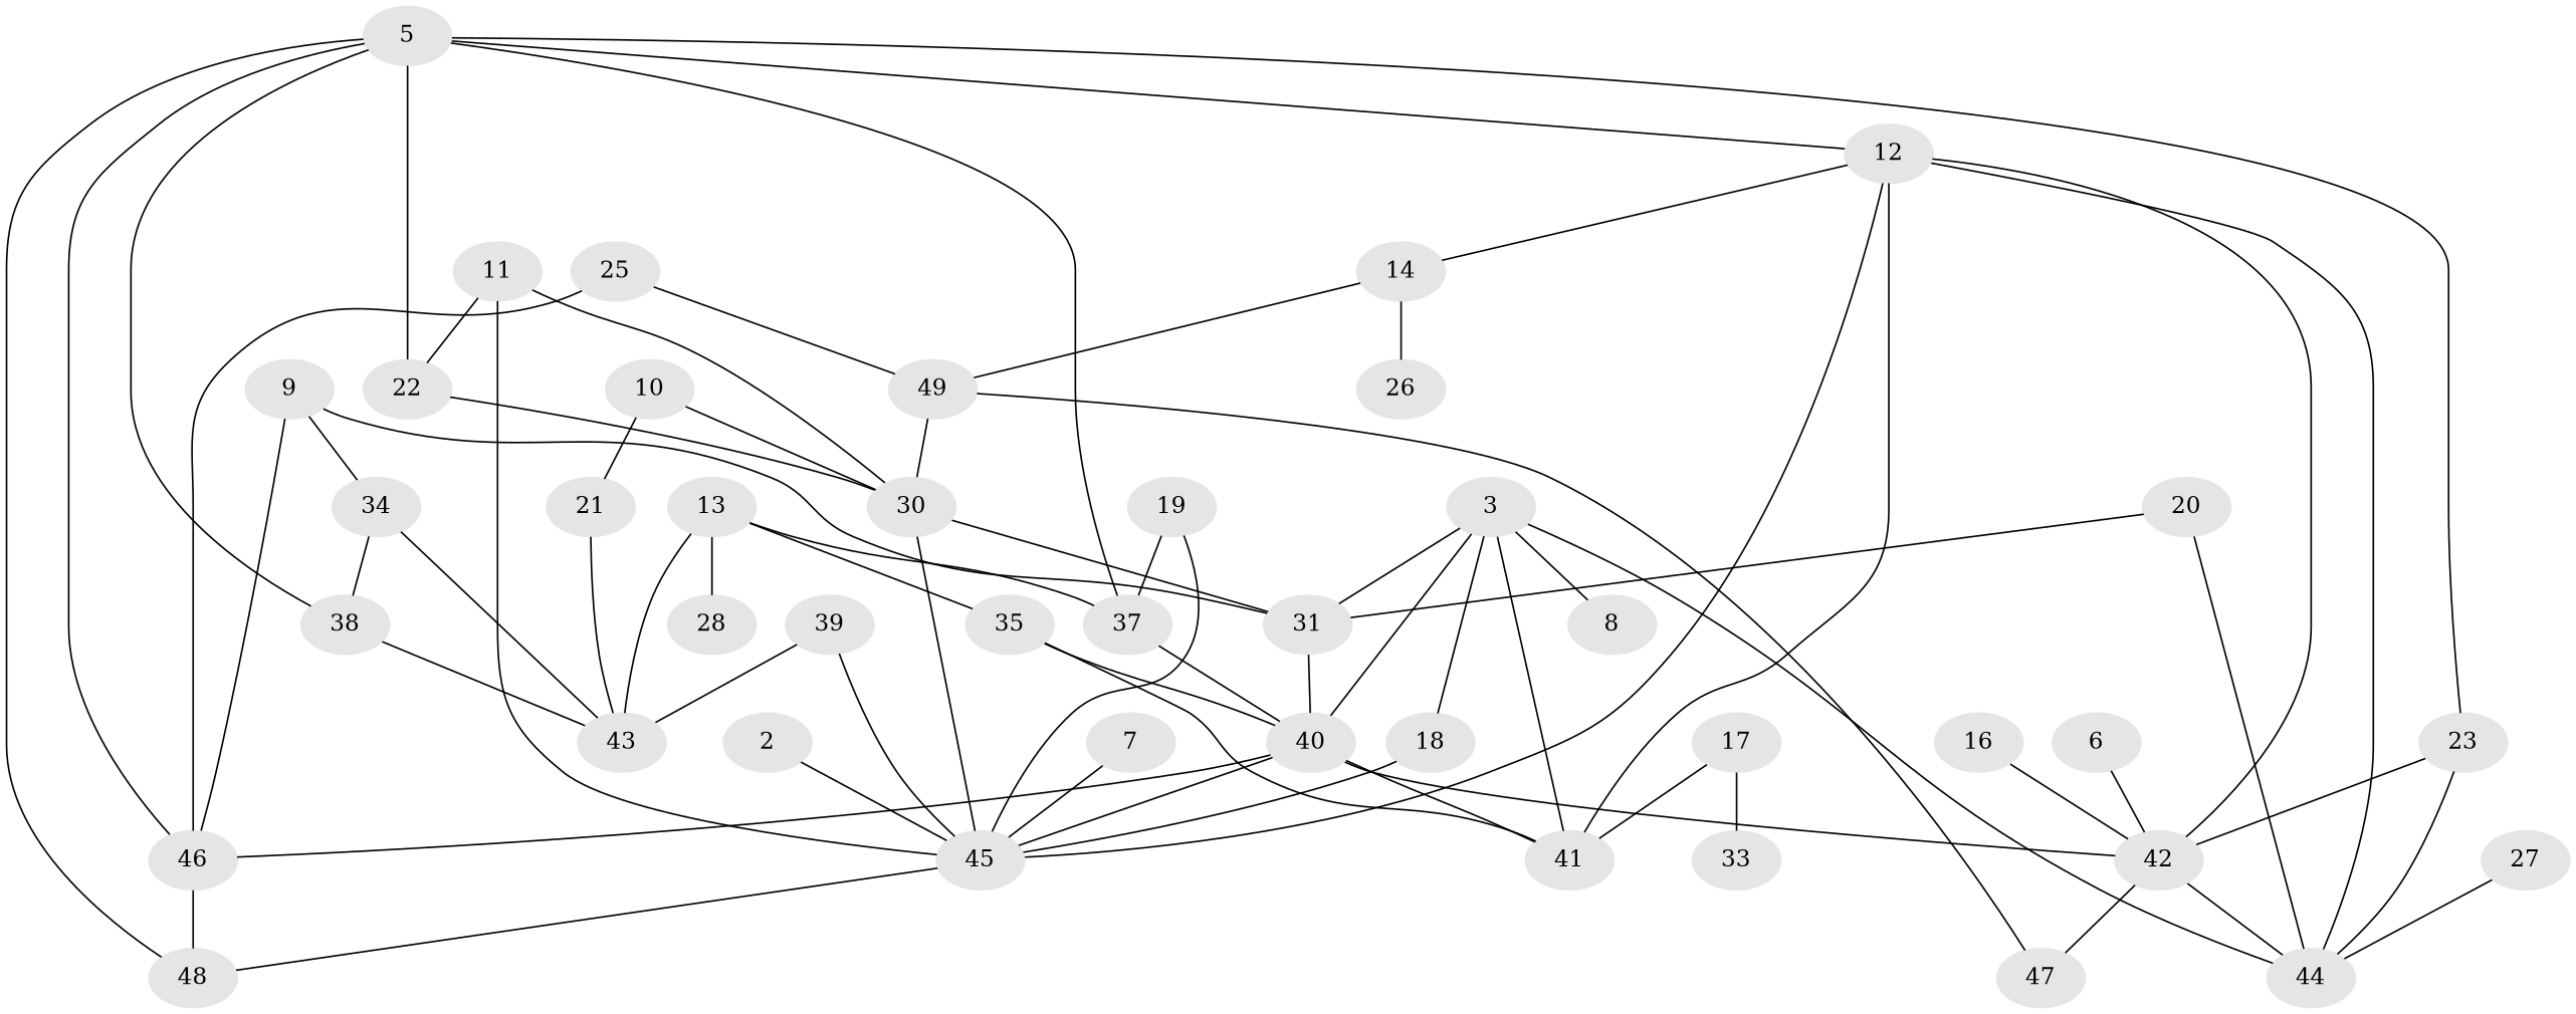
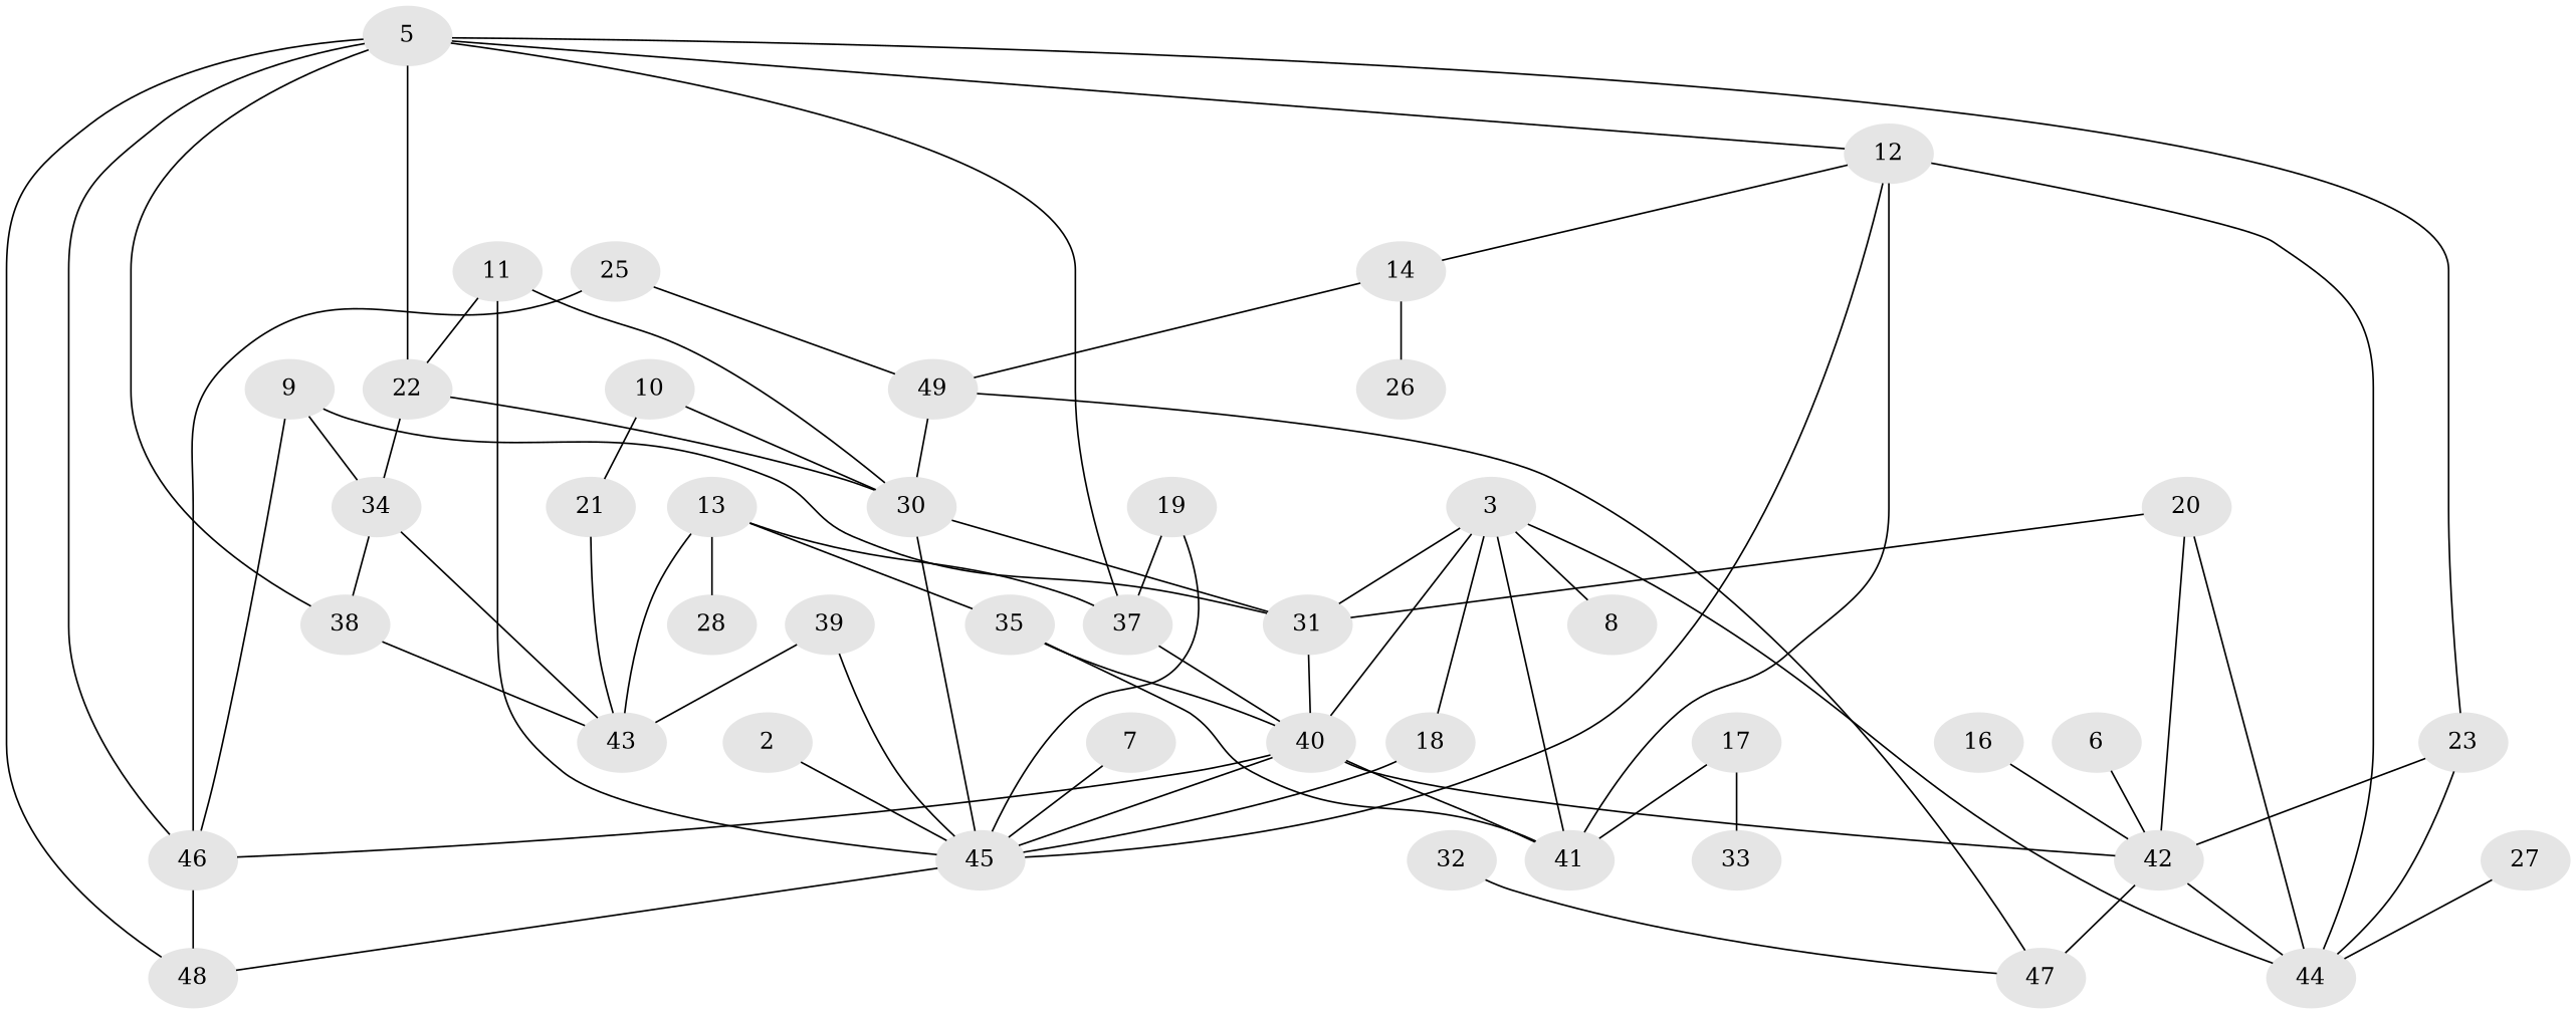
  graph {
    node [color=gray90 style=filled]
    edge [weight=1.0]
    2
    45
    48
    3
    8
    18
    31
    40
    41
    44
    46
    42
    5
    12
    22
    23
    37
    38
    14
    34
    30
    43
    6
    47
    7
    9
    35
    10
    21
    11
    26
    n32 [label=49]
    13
    28
    16
    17
    33
    19
    20
    25
    27
+   32
    39
    2 -- 45
    45 -- 48
    3 -- 8
    3 -- 18
    3 -- 31
    3 -- 40
    3 -- 41
    3 -- 44
    18 -- 45
    31 -- 40
    40 -- 45
    40 -- 41
    40 -- 46
    40 -- 42
    46 -- 48
    42 -- 44
    42 -- 47 [weight=2.0]
    5 -- 48
    5 -- 46
    5 -- 12
    5 -- 22
    5 -- 23
    5 -- 37
    5 -- 38
    12 -- 45
    12 -- 41
    12 -- 44
-   12 -- 42 [weight=2.0]
+   20 -- 42 [weight=2.0]
    12 -- 14
+   22 -- 34
    22 -- 30
    23 -- 44
    23 -- 42
    37 -- 40
    38 -- 43
    14 -- 26
    14 -- n32
    34 -- 38
    34 -- 43
    30 -- 45
    30 -- 31
    6 -- 42
    7 -- 45
    9 -- 31
    9 -- 46
    9 -- 34
    35 -- 40
    35 -- 41
    10 -- 30
    10 -- 21
    21 -- 43
    11 -- 45
    11 -- 22
    11 -- 30
    n32 -- 30
    n32 -- 47
    13 -- 37
    13 -- 43 [weight=2.0]
    13 -- 35
    13 -- 28
    16 -- 42
    17 -- 41
    17 -- 33
    19 -- 45
    19 -- 37
    20 -- 31
    20 -- 44
    25 -- 46 [weight=2.0]
    25 -- n32
    27 -- 44
+   32 -- 47
    39 -- 45
    39 -- 43 [weight=2.0]
  }
